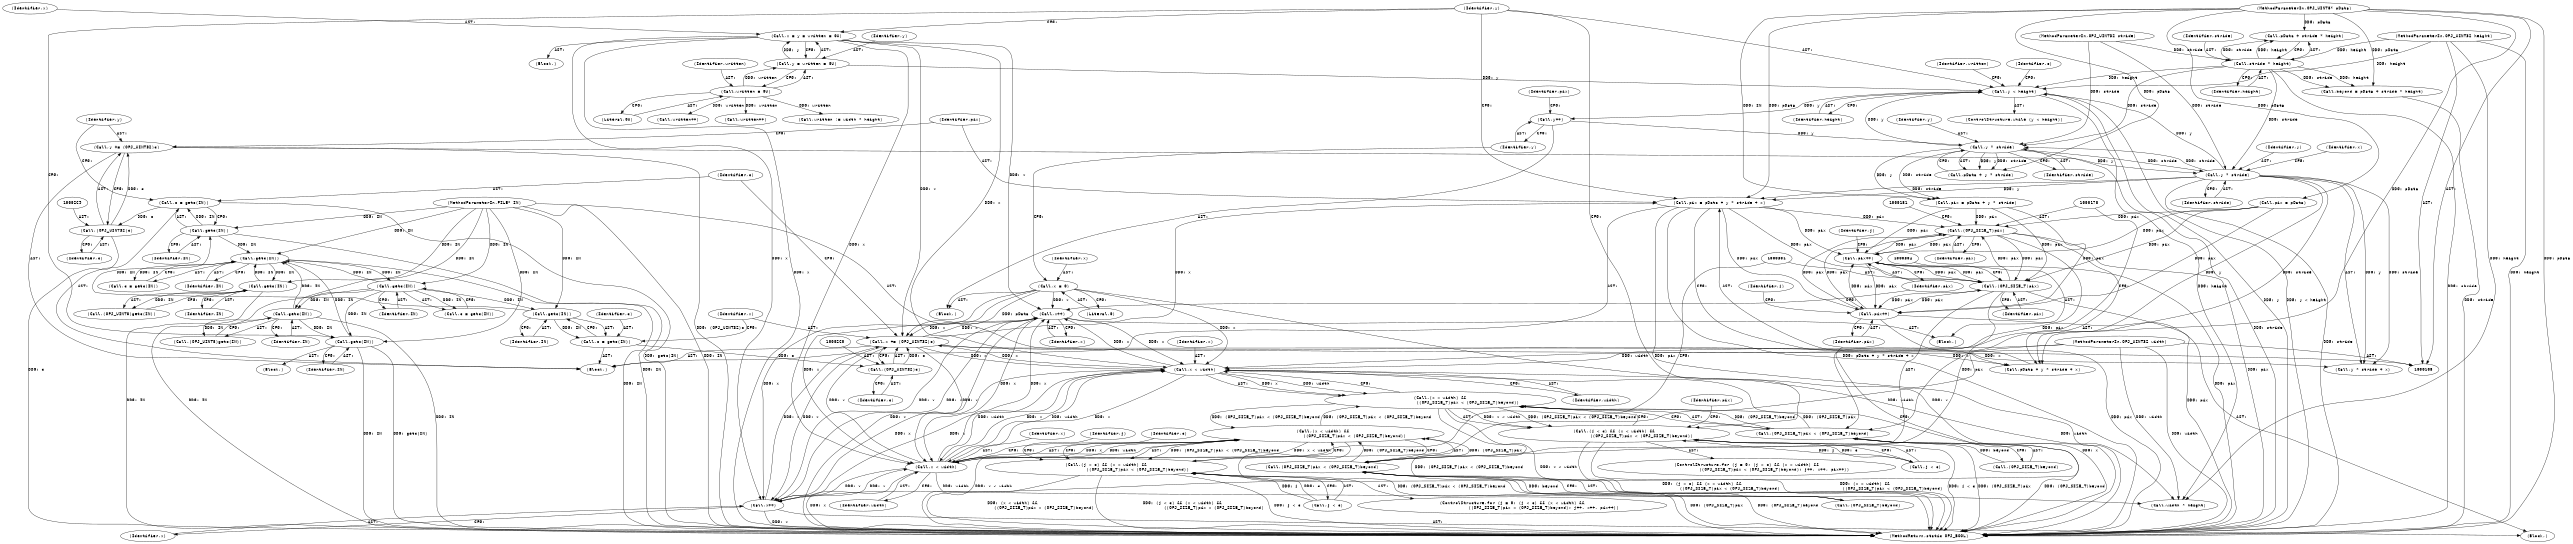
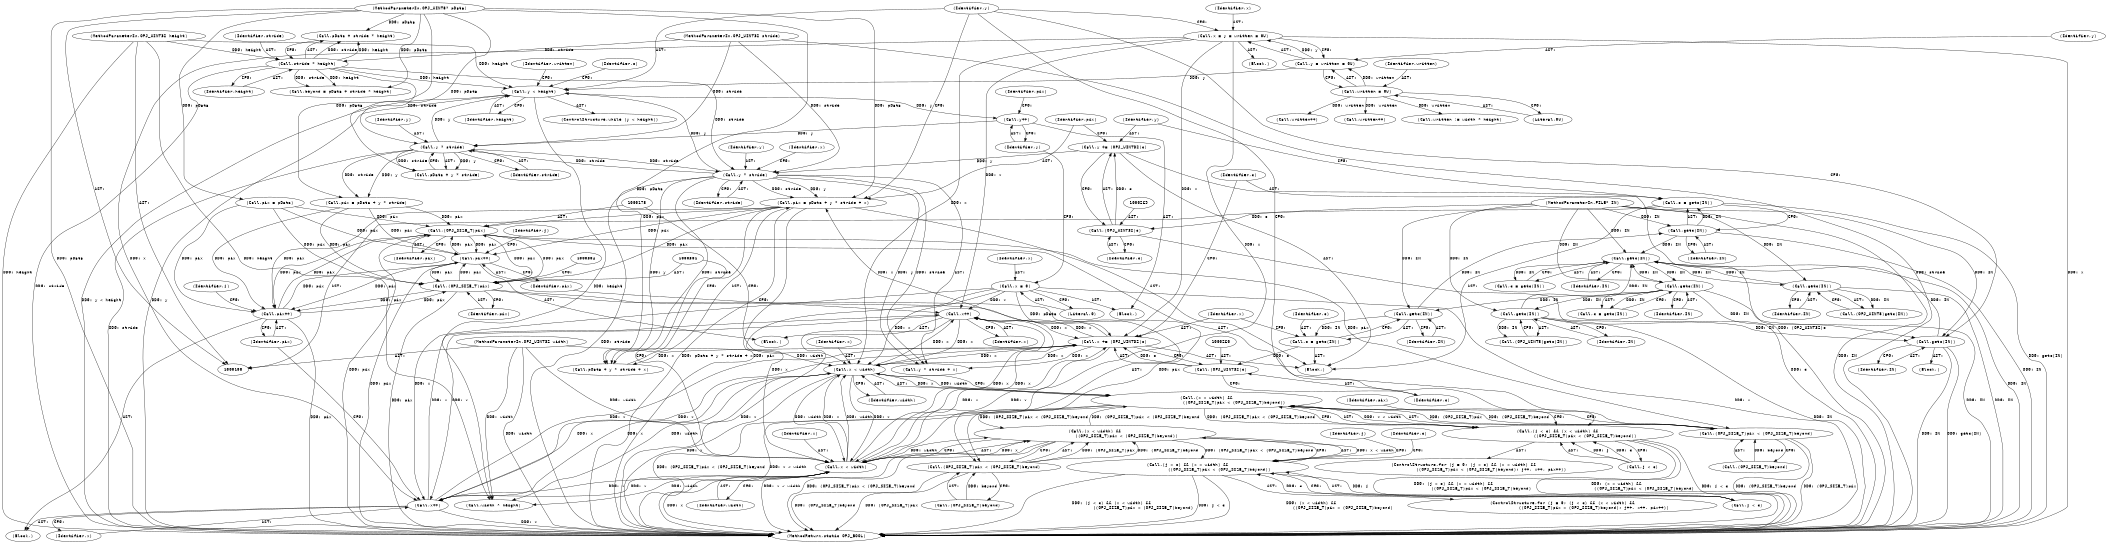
  digraph {
    fontname="DejaVu Sans Mono"
    node [fontname="DejaVu Sans Mono"]
    edge [fontname="DejaVu Sans Mono"]
    n1 [label="(Call,pix = pData + y * stride + x)"]
    n2 [label="(Call,(OPJ_SIZE_T)pix)"]
    n3 [label="(Call,pix++)"]
    n4 [label="(Call,(OPJ_SIZE_T)pix)"]
    n5 [label="(Call,pix++)"]
    n6 [label="(Block,)"]
    n7 [label="(MethodReturn,static OPJ_BOOL)"]
    n8 [label="(Call,pData + y * stride + x)"]
    n9 [label="(Call,(OPJ_SIZE_T)pix < (OPJ_SIZE_T)beyond)"]
    n10 [label="(Identifier,pix)"]
    n11 [label="(Block,)"]
    n12 [label="(Identifier,pix)"]
    n13 [label="(Call,(OPJ_SIZE_T)pix < (OPJ_SIZE_T)beyond)"]
    n14 [label="(Identifier,pix)"]
    n15 [label="(Block,)"]
    n16 [label="(Identifier,pix)"]
    n17 [label="(MethodParameterIn,OPJ_UINT8* pData)"]
    n18 [label="(Call,pix = pData)"]
    n19 [label="(Call,pix = pData + y * stride)"]
    n20 [label="(Call,beyond = pData + stride * height)"]
    n21 [label="(Call,pData + y * stride)"]
    n22 [label="(Call,pData + stride * height)"]
    1000108
    n24 [label="(Call,y * stride)"]
    n25 [label="(Call,stride * height)"]
    n26 [label="(Call,y * stride)"]
    n27 [label="(Call,y < height)"]
    n28 [label="(Call,y * stride + x)"]
    n29 [label="(Identifier,stride)"]
    n30 [label="(Call,y++)"]
    n31 [label="(ControlStructure,while (y < height))"]
    n32 [label="(Identifier,height)"]
    n33 [label="(Call,width * height)"]
    n34 [label="(Identifier,stride)"]
    n35 [label="(Call,y += (OPJ_UINT32)c)"]
    n36 [label="(Call,(OPJ_UINT32)c)"]
    n37 [label="(Identifier,c)"]
    n38 [label="(Call,c = getc(IN))"]
    n39 [label="(Call,getc(IN))"]
    n40 [label="(Call,getc(IN))"]
    n41 [label="(Identifier,IN)"]
    n42 [label="(Call,getc(IN))"]
    n43 [label="(Call,getc(IN))"]
    n44 [label="(Call,c = getc(IN))"]
    n45 [label="(Identifier,IN)"]
    n46 [label="(Call,getc(IN))"]
    n47 [label="(Call,c = getc(IN))"]
    n48 [label="(Identifier,IN)"]
    n49 [label="(Call,(OPJ_UINT32)c)"]
    n50 [label="(Call,getc(IN))"]
    n51 [label="(Call,getc(IN))"]
    n52 [label="(Call,c = getc(IN))"]
    n53 [label="(Identifier,IN)"]
    n54 [label="(Block,)"]
    n55 [label="(Identifier,IN)"]
    n56 [label="(Call,(OPJ_UINT8)getc(IN))"]
    n57 [label="(Identifier,IN)"]
    n58 [label="(Identifier,IN)"]
    n59 [label="(Call,(OPJ_UINT8)getc(IN))"]
    n60 [label="(MethodParameterIn,FILE* IN)"]
    n61 [label="(Block,)"]
    n62 [label="(Identifier,y)"]
    n63 [label="(Call,x = 0)"]
    n64 [label="(Identifier,height)"]
    n65 [label="(MethodParameterIn,OPJ_UINT32 stride)"]
    n66 [label="(MethodParameterIn,OPJ_UINT32 height)"]
    n67 [label="(Call,y = written = 0U)"]
    n68 [label="(Call,written = 0U)"]
    n69 [label="(Call,x = y = written = 0U)"]
    n70 [label="(Call,written++)"]
    n71 [label="(Call,written++)"]
    n72 [label="(Call,written != width * height)"]
    n73 [label="(Literal,0U)"]
    n74 [label="(Call,x += (OPJ_UINT32)c)"]
    n75 [label="(Call,x++)"]
    n76 [label="(Call,x++)"]
    n77 [label="(Call,x < width)"]
    n78 [label="(Call,x < width)"]
    n79 [label="(Block,)"]
    n80 [label="(Identifier,c)"]
    n81 [label="(Identifier,x)"]
    n82 [label="(Identifier,x)"]
    n83 [label="(Call,(x < width) &&\n                        ((OPJ_SIZE_T)pix < (OPJ_SIZE_T)beyond))"]
    n84 [label="(Identifier,width)"]
    n85 [label="(Call,(x < width) &&\n                     ((OPJ_SIZE_T)pix < (OPJ_SIZE_T)beyond))"]
    n86 [label="(Identifier,width)"]
    n87 [label="(Literal,0)"]
    n88 [label="(Call,(j < c) && (x < width) &&\n                        ((OPJ_SIZE_T)pix < (OPJ_SIZE_T)beyond))"]
    n89 [label="(Call,(j < c) && (x < width) &&\n                     ((OPJ_SIZE_T)pix < (OPJ_SIZE_T)beyond))"]
    n90 [label="(MethodParameterIn,OPJ_UINT32 width)"]
    n91 [label="(Call,(OPJ_SIZE_T)beyond)"]
    n92 [label="(Call,j < c)"]
    n93 [label="(ControlStructure,for (j = 0; (j < c) && (x < width) &&\n                     ((OPJ_SIZE_T)pix < (OPJ_SIZE_T)beyond); j++, x++, pix++))"]
    n94 [label="(ControlStructure,for (j = 0; (j < c) && (x < width) &&\n                        ((OPJ_SIZE_T)pix < (OPJ_SIZE_T)beyond); j++, x++, pix++))"]
    n95 [label="(Call,j < c)"]
    n96 [label="(Call,(OPJ_SIZE_T)beyond)"]
    n97 [label="(Identifier,y)"]
    n98 [label="(Identifier,x)"]
    n99 [label="(Identifier,y)"]
    n100 [label="(Identifier,pix)"]
    n101 [label="(Identifier,written)"]
    n102 [label="(Identifier,written)"]
    n103 [label="(Identifier,y)"]
    n104 [label="(Identifier,x)"]
    n105 [label="(Identifier,x)"]
    n106 [label="(Identifier,x)"]
    n107 [label="(Identifier,pix)"]
    n108 [label="(Identifier,c)"]
    n109 [label="(Identifier,x)"]
    n110 [label="(Identifier,c)"]
    n111 [label="(Identifier,y)"]
    n112 [label="(Identifier,c)"]
    n113 [label="(Identifier,pix)"]
    n114 [label="(Identifier,j)"]
    n115 [label="(Identifier,j)"]
    n116 [label="(Identifier,c)"]
    n117 [label="(Identifier,y)"]
    n118 [label="(Identifier,j)"]
    n119 [label="(Identifier,stride)"]
    n120 [label="(Identifier,x)"]
    1000269
    1000260
    1000301
    1000178
-   1000181
    1000304
    n1 -> n2 [label="DDG: pix"]
    n1 -> n3 [label="DDG: pix"]
    n1 -> n4 [label="DDG: pix"]
    n1 -> n5 [label="DDG: pix"]
    n1 -> n6 [label="AST: "]
    n1 -> n7 [label="DDG: pData + y * stride + x"]
    n1 -> n7 [label="DDG: pix"]
    n1 -> n8 [label="CFG: "]
    n2 -> n3 [label="DDG: pix"]
    n2 -> n4 [label="DDG: pix"]
    n2 -> n5 [label="DDG: pix"]
    n2 -> n7 [label="DDG: pix"]
    n2 -> n9 [label="AST: "]
    n2 -> n9 [label="DDG: pix"]
    n2 -> n10 [label="CFG: "]
    n3 -> n2 [label="DDG: pix"]
    n3 -> n4 [label="DDG: pix"]
    n3 -> n5 [label="DDG: pix"]
    n3 -> n7 [label="DDG: pix"]
    n3 -> n11 [label="AST: "]
    n3 -> n12 [label="CFG: "]
    n4 -> n2 [label="DDG: pix"]
    n4 -> n3 [label="DDG: pix"]
    n4 -> n5 [label="DDG: pix"]
    n4 -> n7 [label="DDG: pix"]
    n4 -> n13 [label="AST: "]
    n4 -> n13 [label="DDG: pix"]
    n4 -> n14 [label="CFG: "]
    n5 -> n2 [label="DDG: pix"]
    n5 -> n3 [label="DDG: pix"]
    n5 -> n4 [label="DDG: pix"]
    n5 -> n7 [label="DDG: pix"]
    n5 -> n15 [label="AST: "]
    n5 -> n16 [label="CFG: "]
    n8 -> n1 [label="AST: "]
    n9 -> n7 [label="DDG: (OPJ_SIZE_T)beyond"]
    n9 -> n7 [label="DDG: (OPJ_SIZE_T)pix"]
    n9 -> n85 [label="AST: "]
    n9 -> n85 [label="DDG: (OPJ_SIZE_T)pix"]
    n9 -> n85 [label="DDG: (OPJ_SIZE_T)beyond"]
    n9 -> n91 [label="CFG: "]
    n10 -> n2 [label="AST: "]
    n12 -> n3 [label="AST: "]
    n12 -> n75 [label="CFG: "]
    n13 -> n7 [label="DDG: (OPJ_SIZE_T)beyond"]
    n13 -> n7 [label="DDG: (OPJ_SIZE_T)pix"]
    n13 -> n83 [label="AST: "]
    n13 -> n83 [label="DDG: (OPJ_SIZE_T)pix"]
    n13 -> n83 [label="DDG: (OPJ_SIZE_T)beyond"]
    n13 -> n96 [label="CFG: "]
    n14 -> n4 [label="AST: "]
    n16 -> n5 [label="AST: "]
    n16 -> n76 [label="CFG: "]
    n17 -> n1 [label="DDG: pData"]
    n17 -> n7 [label="DDG: pData"]
    n17 -> n8 [label="DDG: pData"]
    n17 -> n18 [label="DDG: pData"]
-   n17 -> n19 [label="DDG: IN"]
+   n17 -> n19 [label="DDG: pData"]
    n17 -> n20 [label="DDG: pData"]
    n17 -> n21 [label="DDG: pData"]
    n17 -> n22 [label="DDG: pData"]
    n17 -> 1000108 [label="AST: "]
    n18 -> n2 [label="DDG: pix"]
    n18 -> n3 [label="DDG: pix"]
    n18 -> n4 [label="DDG: pix"]
    n18 -> n5 [label="DDG: pix"]
    n19 -> n2 [label="DDG: pix"]
    n19 -> n3 [label="DDG: pix"]
    n19 -> n4 [label="DDG: pix"]
    n19 -> n5 [label="DDG: pix"]
    n21 -> n24 [label="CFG: "]
    n22 -> n25 [label="CFG: "]
    n24 -> n7 [label="DDG: stride"]
    n24 -> n19 [label="DDG: y"]
    n24 -> n19 [label="DDG: stride"]
    n24 -> n21 [label="AST: "]
    n24 -> n21 [label="DDG: y"]
    n24 -> n21 [label="DDG: stride"]
    n24 -> n26 [label="DDG: stride"]
    n24 -> n27 [label="DDG: y"]
    n24 -> n34 [label="CFG: "]
    n25 -> n7 [label="DDG: stride"]
    n25 -> n20 [label="DDG: stride"]
    n25 -> n20 [label="DDG: height"]
    n25 -> n22 [label="AST: "]
    n25 -> n22 [label="DDG: stride"]
    n25 -> n22 [label="DDG: height"]
    n25 -> n24 [label="DDG: stride"]
    n25 -> n26 [label="DDG: stride"]
    n25 -> n27 [label="DDG: height"]
    n25 -> n64 [label="CFG: "]
    n26 -> n1 [label="DDG: y"]
    n26 -> n1 [label="DDG: stride"]
    n26 -> n7 [label="DDG: stride"]
    n26 -> n8 [label="DDG: y"]
    n26 -> n8 [label="DDG: stride"]
    n26 -> n24 [label="DDG: stride"]
    n26 -> n27 [label="DDG: y"]
    n26 -> n28 [label="AST: "]
    n26 -> n28 [label="DDG: y"]
    n26 -> n28 [label="DDG: stride"]
    n26 -> n29 [label="CFG: "]
    n27 -> n7 [label="DDG: y"]
    n27 -> n7 [label="DDG: y < height"]
    n27 -> n30 [label="DDG: y"]
    n27 -> n31 [label="AST: "]
    n27 -> n32 [label="CFG: "]
    n27 -> n33 [label="DDG: height"]
    n29 -> n26 [label="AST: "]
    n30 -> n24 [label="DDG: y"]
    n30 -> n61 [label="AST: "]
    n30 -> n62 [label="CFG: "]
    n32 -> n27 [label="AST: "]
    n34 -> n24 [label="AST: "]
    n35 -> n6 [label="AST: "]
    n35 -> n7 [label="DDG: (OPJ_UINT32)c"]
    n35 -> n26 [label="DDG: y"]
    n35 -> n36 [label="CFG: "]
    n36 -> n7 [label="DDG: c"]
    n36 -> n35 [label="AST: "]
    n36 -> n35 [label="DDG: c"]
    n36 -> n37 [label="CFG: "]
    n37 -> n36 [label="AST: "]
    n38 -> n6 [label="AST: "]
    n38 -> n7 [label="DDG: getc(IN)"]
    n38 -> n36 [label="DDG: c"]
    n38 -> n39 [label="CFG: "]
    n39 -> n7 [label="DDG: IN"]
    n39 -> n38 [label="AST: "]
    n39 -> n38 [label="DDG: IN"]
    n39 -> n40 [label="DDG: IN"]
    n39 -> n41 [label="CFG: "]
    n40 -> n7 [label="DDG: IN"]
    n40 -> n42 [label="DDG: IN"]
    n40 -> n43 [label="DDG: IN"]
    n40 -> n44 [label="AST: "]
    n40 -> n44 [label="DDG: IN"]
    n40 -> n45 [label="CFG: "]
    n41 -> n39 [label="AST: "]
    n42 -> n7 [label="DDG: IN"]
    n42 -> n40 [label="DDG: IN"]
    n42 -> n46 [label="DDG: IN"]
    n42 -> n50 [label="DDG: IN"]
    n42 -> n51 [label="DDG: IN"]
    n42 -> n52 [label="AST: "]
    n42 -> n52 [label="DDG: IN"]
    n42 -> n53 [label="CFG: "]
    n43 -> n7 [label="DDG: IN"]
    n43 -> n40 [label="DDG: IN"]
    n43 -> n58 [label="CFG: "]
    n43 -> n59 [label="AST: "]
    n43 -> n59 [label="DDG: IN"]
    n44 -> n40 [label="CFG: "]
    n45 -> n40 [label="AST: "]
    n46 -> n39 [label="DDG: IN"]
    n46 -> n47 [label="AST: "]
    n46 -> n47 [label="DDG: IN"]
    n46 -> n48 [label="CFG: "]
    n47 -> n6 [label="AST: "]
    n47 -> n46 [label="CFG: "]
    n47 -> n49 [label="DDG: c"]
    n48 -> n46 [label="AST: "]
    n49 -> n74 [label="AST: "]
    n49 -> n74 [label="DDG: c"]
    n49 -> n80 [label="CFG: "]
    n50 -> n7 [label="DDG: IN"]
    n50 -> n7 [label="DDG: getc(IN)"]
    n50 -> n40 [label="DDG: IN"]
    n50 -> n54 [label="AST: "]
    n50 -> n55 [label="CFG: "]
    n51 -> n7 [label="DDG: IN"]
    n51 -> n40 [label="DDG: IN"]
    n51 -> n50 [label="DDG: IN"]
    n51 -> n56 [label="AST: "]
    n51 -> n56 [label="DDG: IN"]
    n51 -> n57 [label="CFG: "]
    n52 -> n42 [label="CFG: "]
    n53 -> n42 [label="AST: "]
    n55 -> n50 [label="AST: "]
    n56 -> n51 [label="CFG: "]
    n57 -> n51 [label="AST: "]
    n58 -> n43 [label="AST: "]
    n59 -> n43 [label="CFG: "]
    n60 -> n7 [label="DDG: IN"]
    n60 -> 1000108 [label="AST: "]
    n60 -> n39 [label="DDG: IN"]
    n60 -> n40 [label="DDG: IN"]
    n60 -> n42 [label="DDG: IN"]
    n60 -> n43 [label="DDG: IN"]
    n60 -> n46 [label="DDG: IN"]
    n60 -> n50 [label="DDG: IN"]
    n60 -> n51 [label="DDG: IN"]
    n62 -> n30 [label="AST: "]
    n62 -> n63 [label="CFG: "]
    n63 -> n7 [label="DDG: x"]
    n63 -> n61 [label="AST: "]
    n63 -> n74 [label="DDG: pData"]
    n63 -> n75 [label="DDG: x"]
    n63 -> n76 [label="DDG: x"]
    n63 -> n77 [label="DDG: x"]
    n63 -> n78 [label="DDG: x"]
    n63 -> n87 [label="CFG: "]
    n64 -> n25 [label="AST: "]
-   n20 -> n7 [label="DDG: stride"]
+   n65 -> n7 [label="DDG: stride"]
    n65 -> n24 [label="DDG: stride"]
    n65 -> n25 [label="DDG: stride"]
    n65 -> n26 [label="DDG: stride"]
    n66 -> n7 [label="DDG: height"]
    n66 -> 1000108 [label="AST: "]
    n66 -> n25 [label="DDG: height"]
    n66 -> n27 [label="DDG: height"]
    n66 -> n33 [label="DDG: height"]
    n67 -> n27 [label="DDG: y"]
    n67 -> n68 [label="CFG: "]
    n67 -> n69 [label="AST: "]
    n67 -> n69 [label="DDG: y"]
    n68 -> n67 [label="AST: "]
    n68 -> n67 [label="DDG: written"]
    n68 -> n70 [label="DDG: written"]
    n68 -> n71 [label="DDG: written"]
    n68 -> n72 [label="DDG: written"]
    n68 -> n73 [label="CFG: "]
    n69 -> n7 [label="DDG: x"]
    n69 -> n67 [label="CFG: "]
    n69 -> n74 [label="DDG: x"]
    n69 -> n75 [label="DDG: x"]
    n69 -> n76 [label="DDG: x"]
    n69 -> n77 [label="DDG: x"]
    n69 -> n78 [label="DDG: x"]
    n69 -> n79 [label="AST: "]
    n73 -> n68 [label="AST: "]
    n74 -> n1 [label="DDG: x"]
    n74 -> n6 [label="AST: "]
    n74 -> n8 [label="DDG: x"]
    n74 -> n28 [label="DDG: x"]
    n74 -> n49 [label="CFG: "]
    n74 -> n75 [label="DDG: x"]
    n74 -> n76 [label="DDG: x"]
    n74 -> n77 [label="DDG: x"]
    n74 -> n78 [label="DDG: x"]
    n75 -> n7 [label="DDG: x"]
    n75 -> n11 [label="AST: "]
    n75 -> n74 [label="DDG: x"]
    n75 -> n76 [label="DDG: x"]
    n75 -> n77 [label="DDG: x"]
    n75 -> n78 [label="DDG: x"]
    n75 -> n81 [label="CFG: "]
    n76 -> n7 [label="DDG: x"]
    n76 -> n15 [label="AST: "]
    n76 -> n74 [label="DDG: x"]
    n76 -> n75 [label="DDG: x"]
    n76 -> n77 [label="DDG: x"]
    n76 -> n78 [label="DDG: x"]
    n76 -> n82 [label="CFG: "]
    n77 -> n7 [label="DDG: x"]
    n77 -> n33 [label="DDG: width"]
    n77 -> n74 [label="DDG: x"]
    n77 -> n75 [label="DDG: x"]
    n77 -> n76 [label="DDG: x"]
    n77 -> n78 [label="DDG: x"]
    n77 -> n78 [label="DDG: width"]
    n77 -> n83 [label="AST: "]
    n77 -> n83 [label="DDG: x"]
    n77 -> n83 [label="DDG: width"]
    n77 -> n84 [label="CFG: "]
    n78 -> n7 [label="DDG: x"]
    n78 -> n33 [label="DDG: width"]
    n78 -> n74 [label="DDG: x"]
    n78 -> n75 [label="DDG: x"]
    n78 -> n76 [label="DDG: x"]
    n78 -> n77 [label="DDG: x"]
    n78 -> n77 [label="DDG: width"]
    n78 -> n85 [label="AST: "]
    n78 -> n85 [label="DDG: x"]
    n78 -> n85 [label="DDG: width"]
    n78 -> n86 [label="CFG: "]
    n80 -> n49 [label="AST: "]
    n81 -> n75 [label="AST: "]
    n82 -> n76 [label="AST: "]
    n83 -> n7 [label="DDG: x < width"]
    n83 -> n7 [label="DDG: (OPJ_SIZE_T)pix < (OPJ_SIZE_T)beyond"]
    n83 -> n13 [label="CFG: "]
    n83 -> n77 [label="CFG: "]
    n83 -> n85 [label="DDG: (OPJ_SIZE_T)pix < (OPJ_SIZE_T)beyond"]
    n83 -> n88 [label="AST: "]
    n83 -> n88 [label="DDG: x < width"]
    n83 -> n88 [label="DDG: (OPJ_SIZE_T)pix < (OPJ_SIZE_T)beyond"]
    n84 -> n77 [label="AST: "]
    n85 -> n7 [label="DDG: (OPJ_SIZE_T)pix < (OPJ_SIZE_T)beyond"]
    n85 -> n7 [label="DDG: x < width"]
    n85 -> n9 [label="CFG: "]
    n85 -> n78 [label="CFG: "]
    n85 -> n83 [label="DDG: (OPJ_SIZE_T)pix < (OPJ_SIZE_T)beyond"]
    n85 -> n89 [label="AST: "]
    n85 -> n89 [label="DDG: x < width"]
    n85 -> n89 [label="DDG: (OPJ_SIZE_T)pix < (OPJ_SIZE_T)beyond"]
    n86 -> n78 [label="AST: "]
    n87 -> n63 [label="AST: "]
    n88 -> n7 [label="DDG: (j < c) && (x < width) &&\n                        ((OPJ_SIZE_T)pix < (OPJ_SIZE_T)beyond)"]
    n88 -> n7 [label="DDG: j < c"]
    n88 -> n7 [label="DDG: (x < width) &&\n                        ((OPJ_SIZE_T)pix < (OPJ_SIZE_T)beyond)"]
    n88 -> n83 [label="CFG: "]
    n88 -> n94 [label="AST: "]
    n88 -> n95 [label="CFG: "]
    n89 -> n7 [label="DDG: (j < c) && (x < width) &&\n                     ((OPJ_SIZE_T)pix < (OPJ_SIZE_T)beyond)"]
    n89 -> n7 [label="DDG: (x < width) &&\n                     ((OPJ_SIZE_T)pix < (OPJ_SIZE_T)beyond)"]
    n89 -> n7 [label="DDG: j < c"]
    n89 -> n85 [label="CFG: "]
    n89 -> n92 [label="CFG: "]
    n89 -> n93 [label="AST: "]
    n90 -> n7 [label="DDG: width"]
    n90 -> 1000108 [label="AST: "]
    n90 -> n33 [label="DDG: width"]
    n90 -> n77 [label="DDG: width"]
    n90 -> n78 [label="DDG: width"]
    n91 -> n9 [label="AST: "]
    n91 -> n9 [label="DDG: beyond"]
    n92 -> n89 [label="AST: "]
    n92 -> n89 [label="DDG: j"]
    n92 -> n89 [label="DDG: c"]
    n95 -> n88 [label="AST: "]
    n95 -> n88 [label="DDG: j"]
    n95 -> n88 [label="DDG: c"]
    n96 -> n13 [label="AST: "]
    n96 -> n13 [label="DDG: beyond"]
    n97 -> n67 [label="AST: "]
    n98 -> n26 [label="CFG: "]
    n99 -> n26 [label="AST: "]
    n100 -> n1 [label="AST: "]
    n100 -> n35 [label="CFG: "]
    n101 -> n27 [label="CFG: "]
    n102 -> n68 [label="AST: "]
    n103 -> n1 [label="CFG: "]
    n103 -> n27 [label="AST: "]
    n103 -> n50 [label="CFG: "]
    n103 -> n69 [label="CFG: "]
    n103 -> n89 [label="CFG: "]
    n104 -> n77 [label="AST: "]
    n105 -> n69 [label="AST: "]
    n106 -> n47 [label="CFG: "]
    n106 -> n74 [label="AST: "]
    n107 -> n89 [label="CFG: "]
    n108 -> n27 [label="CFG: "]
    n109 -> n63 [label="AST: "]
    n110 -> n38 [label="AST: "]
    n110 -> n74 [label="CFG: "]
    n111 -> n35 [label="AST: "]
    n111 -> n38 [label="CFG: "]
    n112 -> n47 [label="AST: "]
    n113 -> n30 [label="CFG: "]
    n114 -> n88 [label="CFG: "]
    n115 -> n3 [label="CFG: "]
    n116 -> n88 [label="CFG: "]
    n117 -> n24 [label="AST: "]
    n118 -> n5 [label="CFG: "]
    n119 -> n25 [label="AST: "]
    n120 -> n78 [label="AST: "]
    1000269 -> n36 [label="AST: "]
    1000260 -> n49 [label="AST: "]
    1000301 -> n4 [label="AST: "]
    1000301 -> n77 [label="CFG: "]
    1000178 -> n2 [label="AST: "]
    1000178 -> n78 [label="CFG: "]
-   1000181 -> n2 [label="CFG: "]
    1000304 -> n4 [label="CFG: "]
  }
